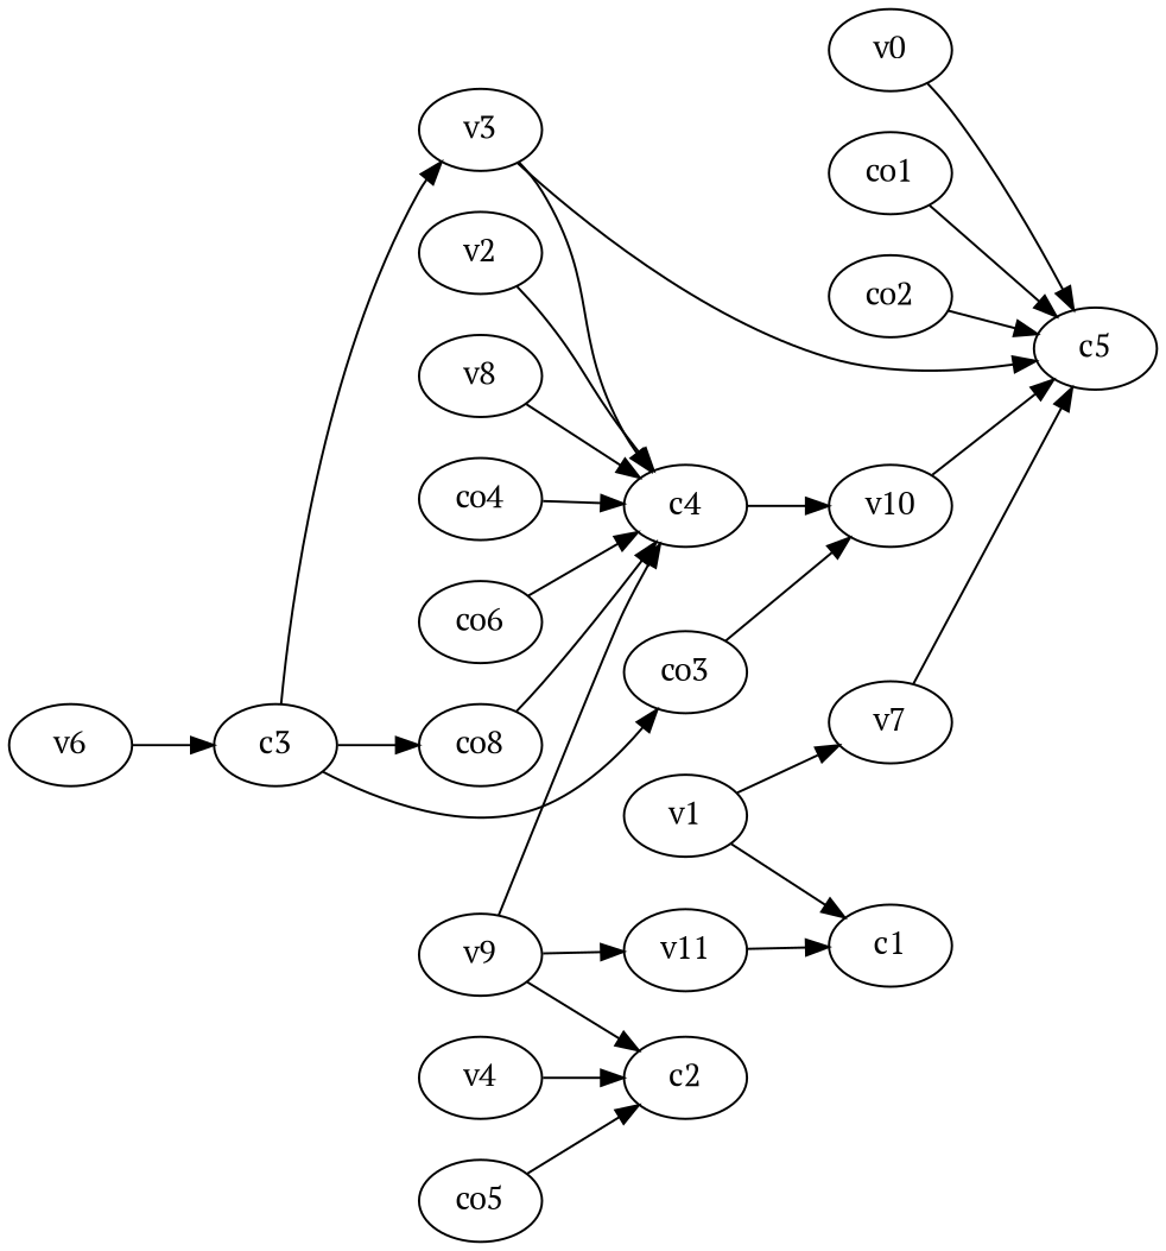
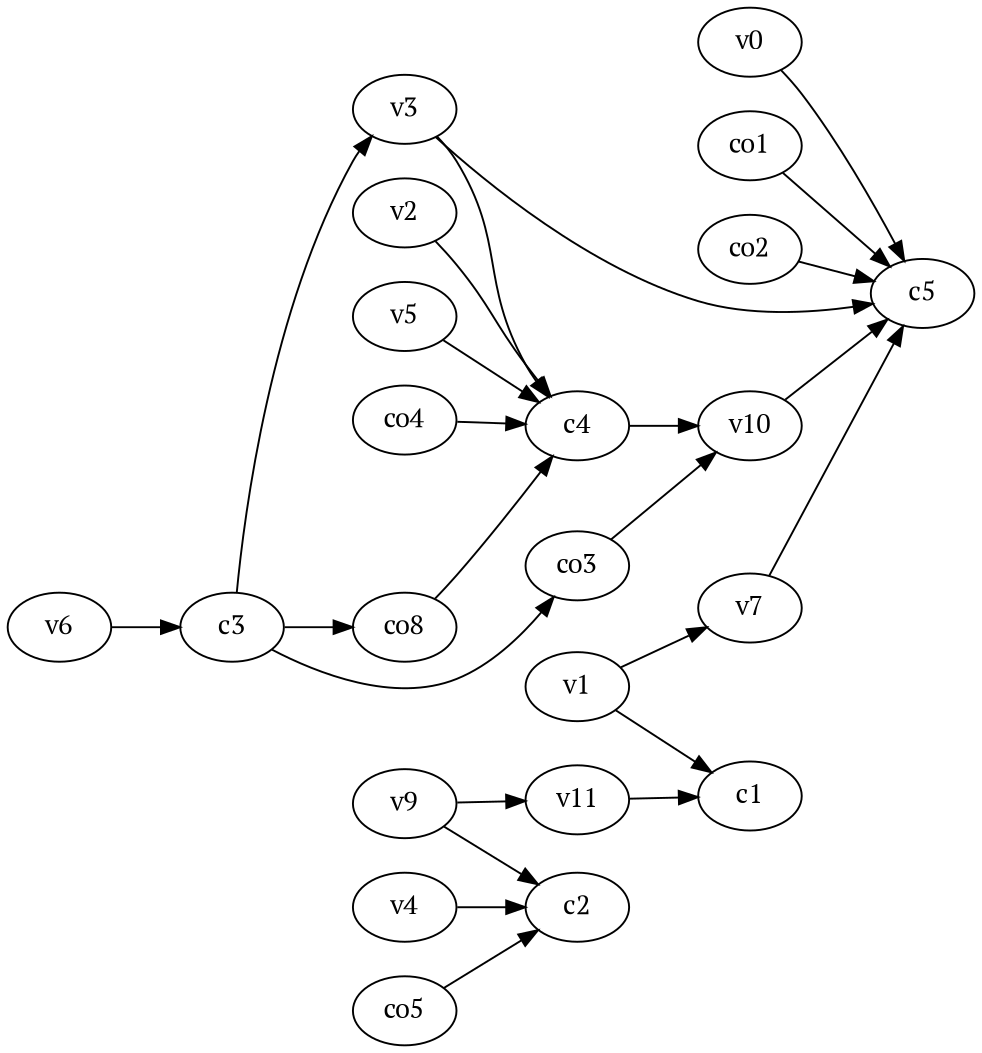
  strict digraph {
    fontname="PT Serif"
    rankdir=LR
    node [fontname="PT Serif"]
    edge [fontname="PT Serif" weight=1]
    c3
    v3
    co3
    co8
    c4
    c5
    v10
    v1
    c1
    v7
    v2
    v4
    c2
    n14 [label=v0]
    v6
-   v8
+   v8 [label=v5]
    v9
    v11
    co1
    co2
    co4
    co5
-   co6
    c3 -> v3
    c3 -> co3
    c3 -> co8
    v3 -> c4
    v3 -> c5
    co3 -> v10
    co8 -> c4
    c4 -> v10
    v10 -> c5
    v1 -> c1
    v1 -> v7
    v7 -> c5
    v2 -> c4
    v4 -> c2
    n14 -> c5
    v6 -> c3
    v8 -> c4
-   v9 -> c4
    v9 -> c2
    v9 -> v11
    v11 -> c1
    co1 -> c5
    co2 -> c5
    co4 -> c4
    co5 -> c2
-   co6 -> c4
  }
